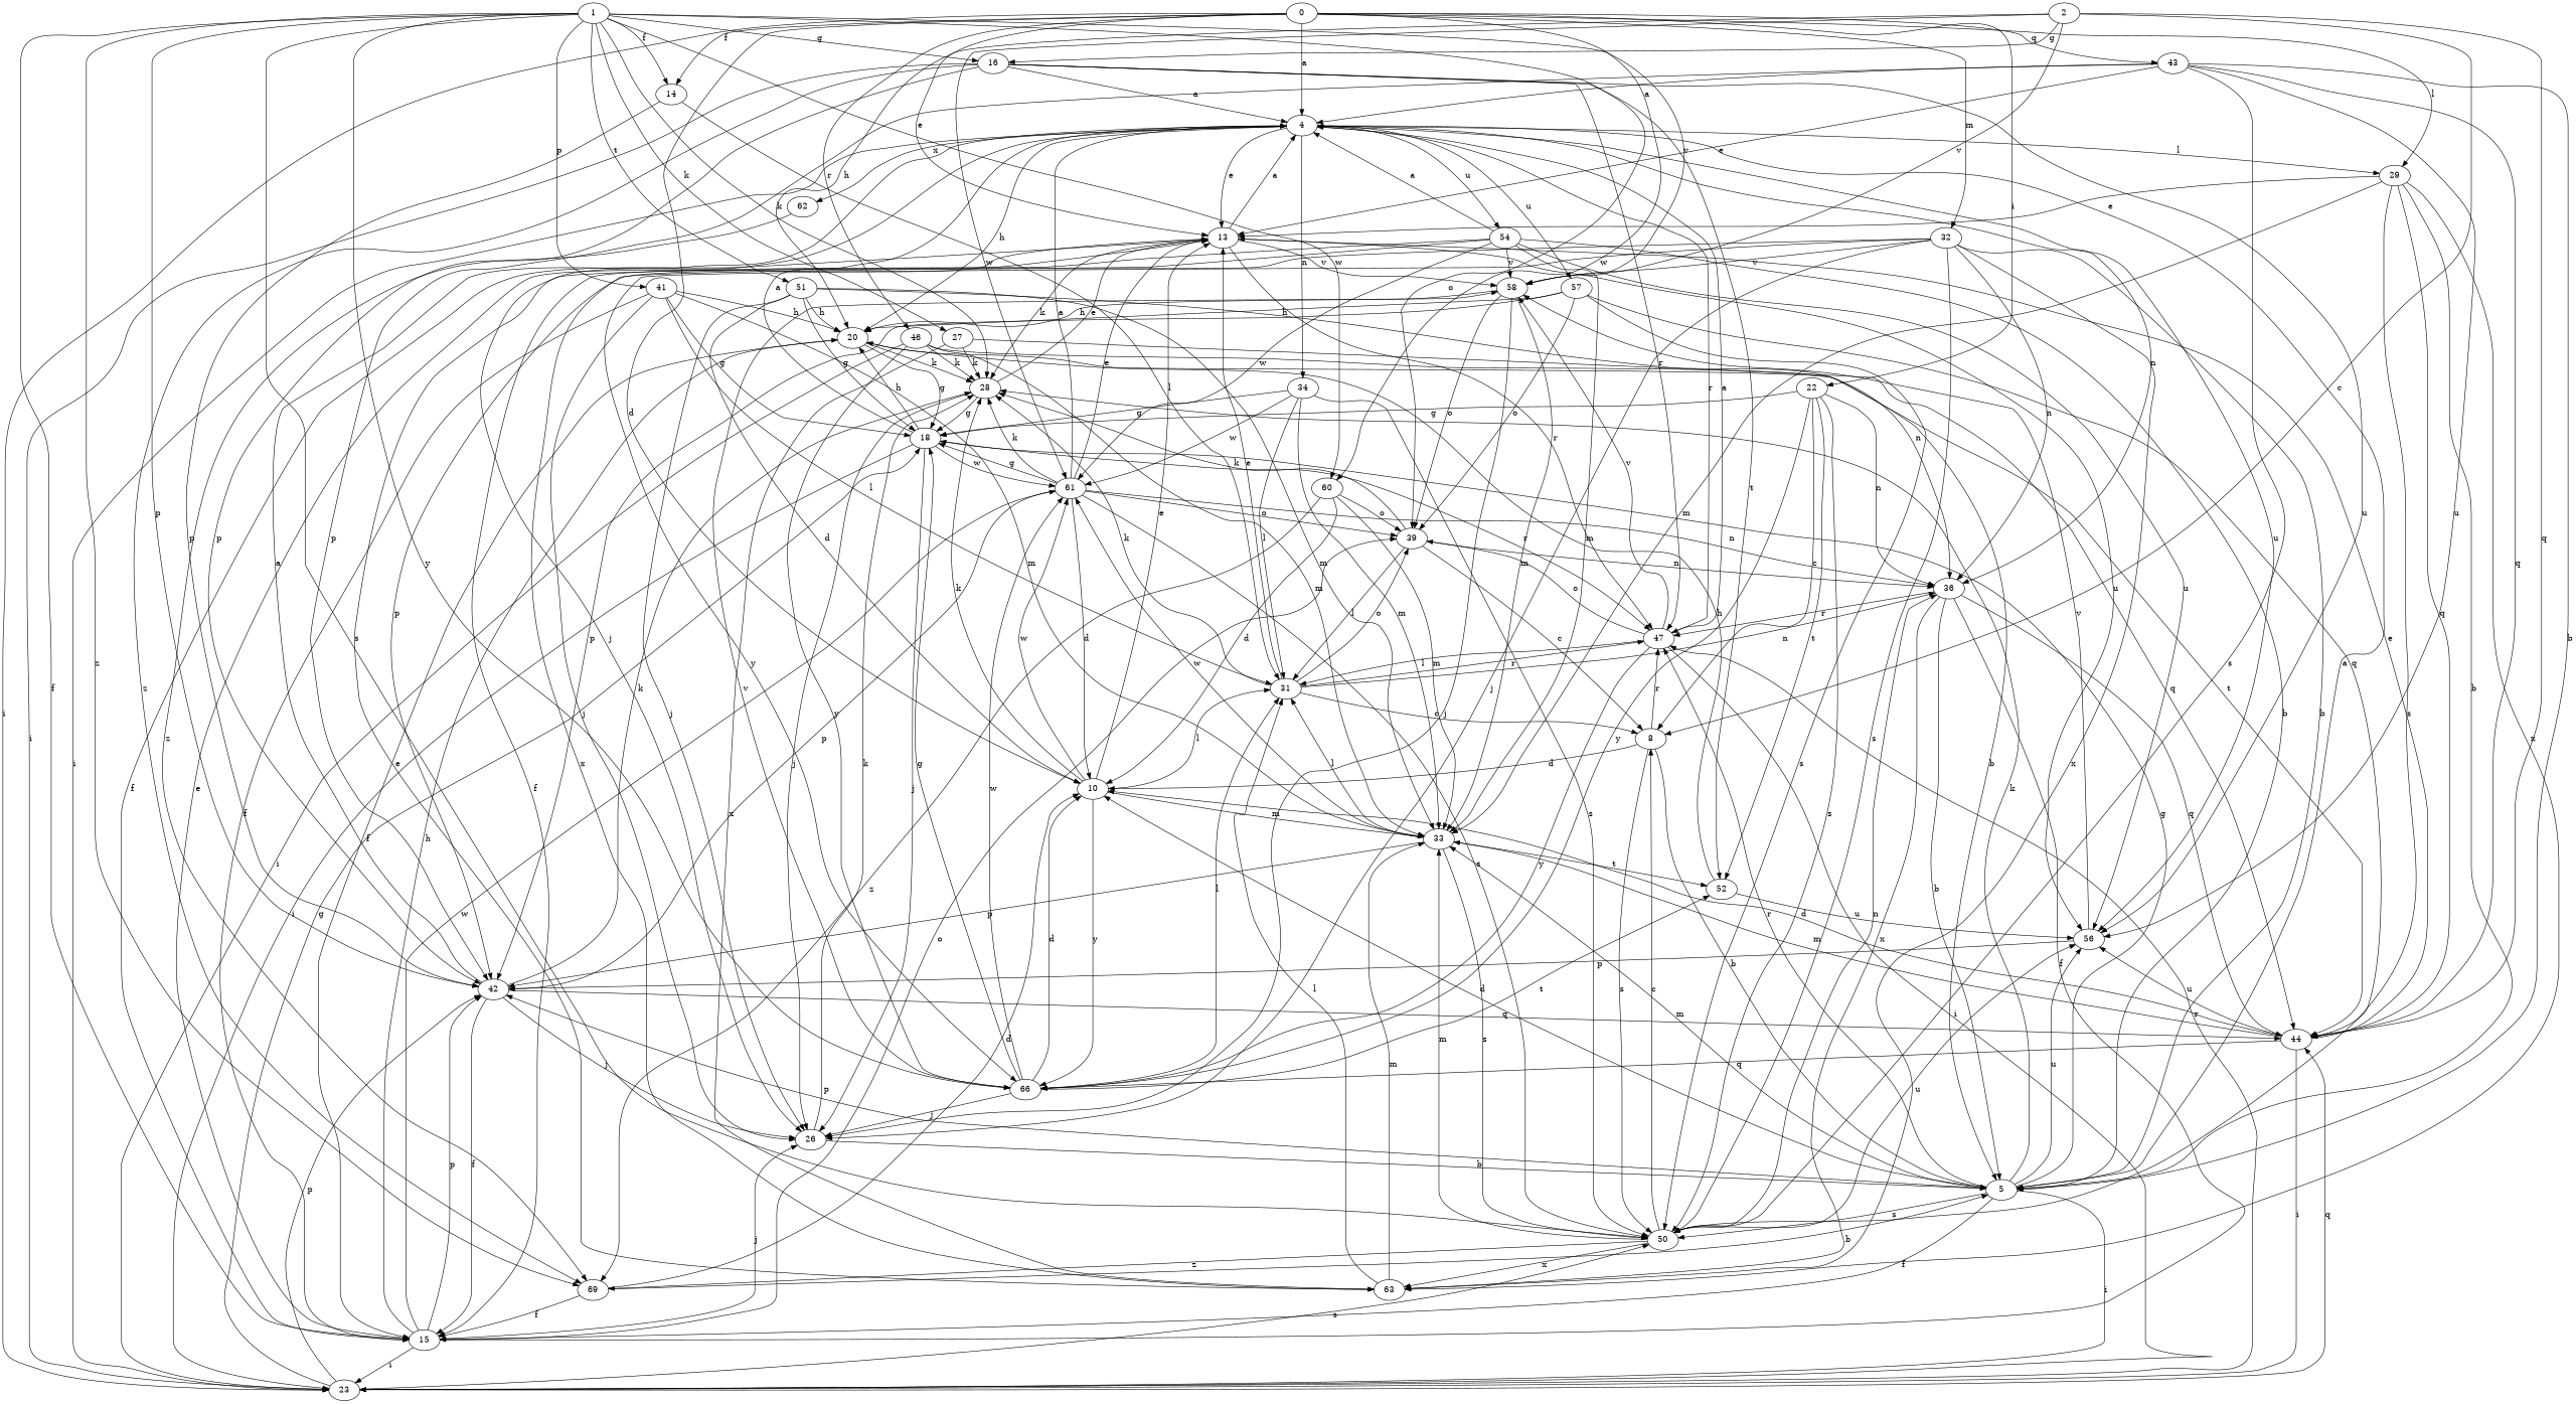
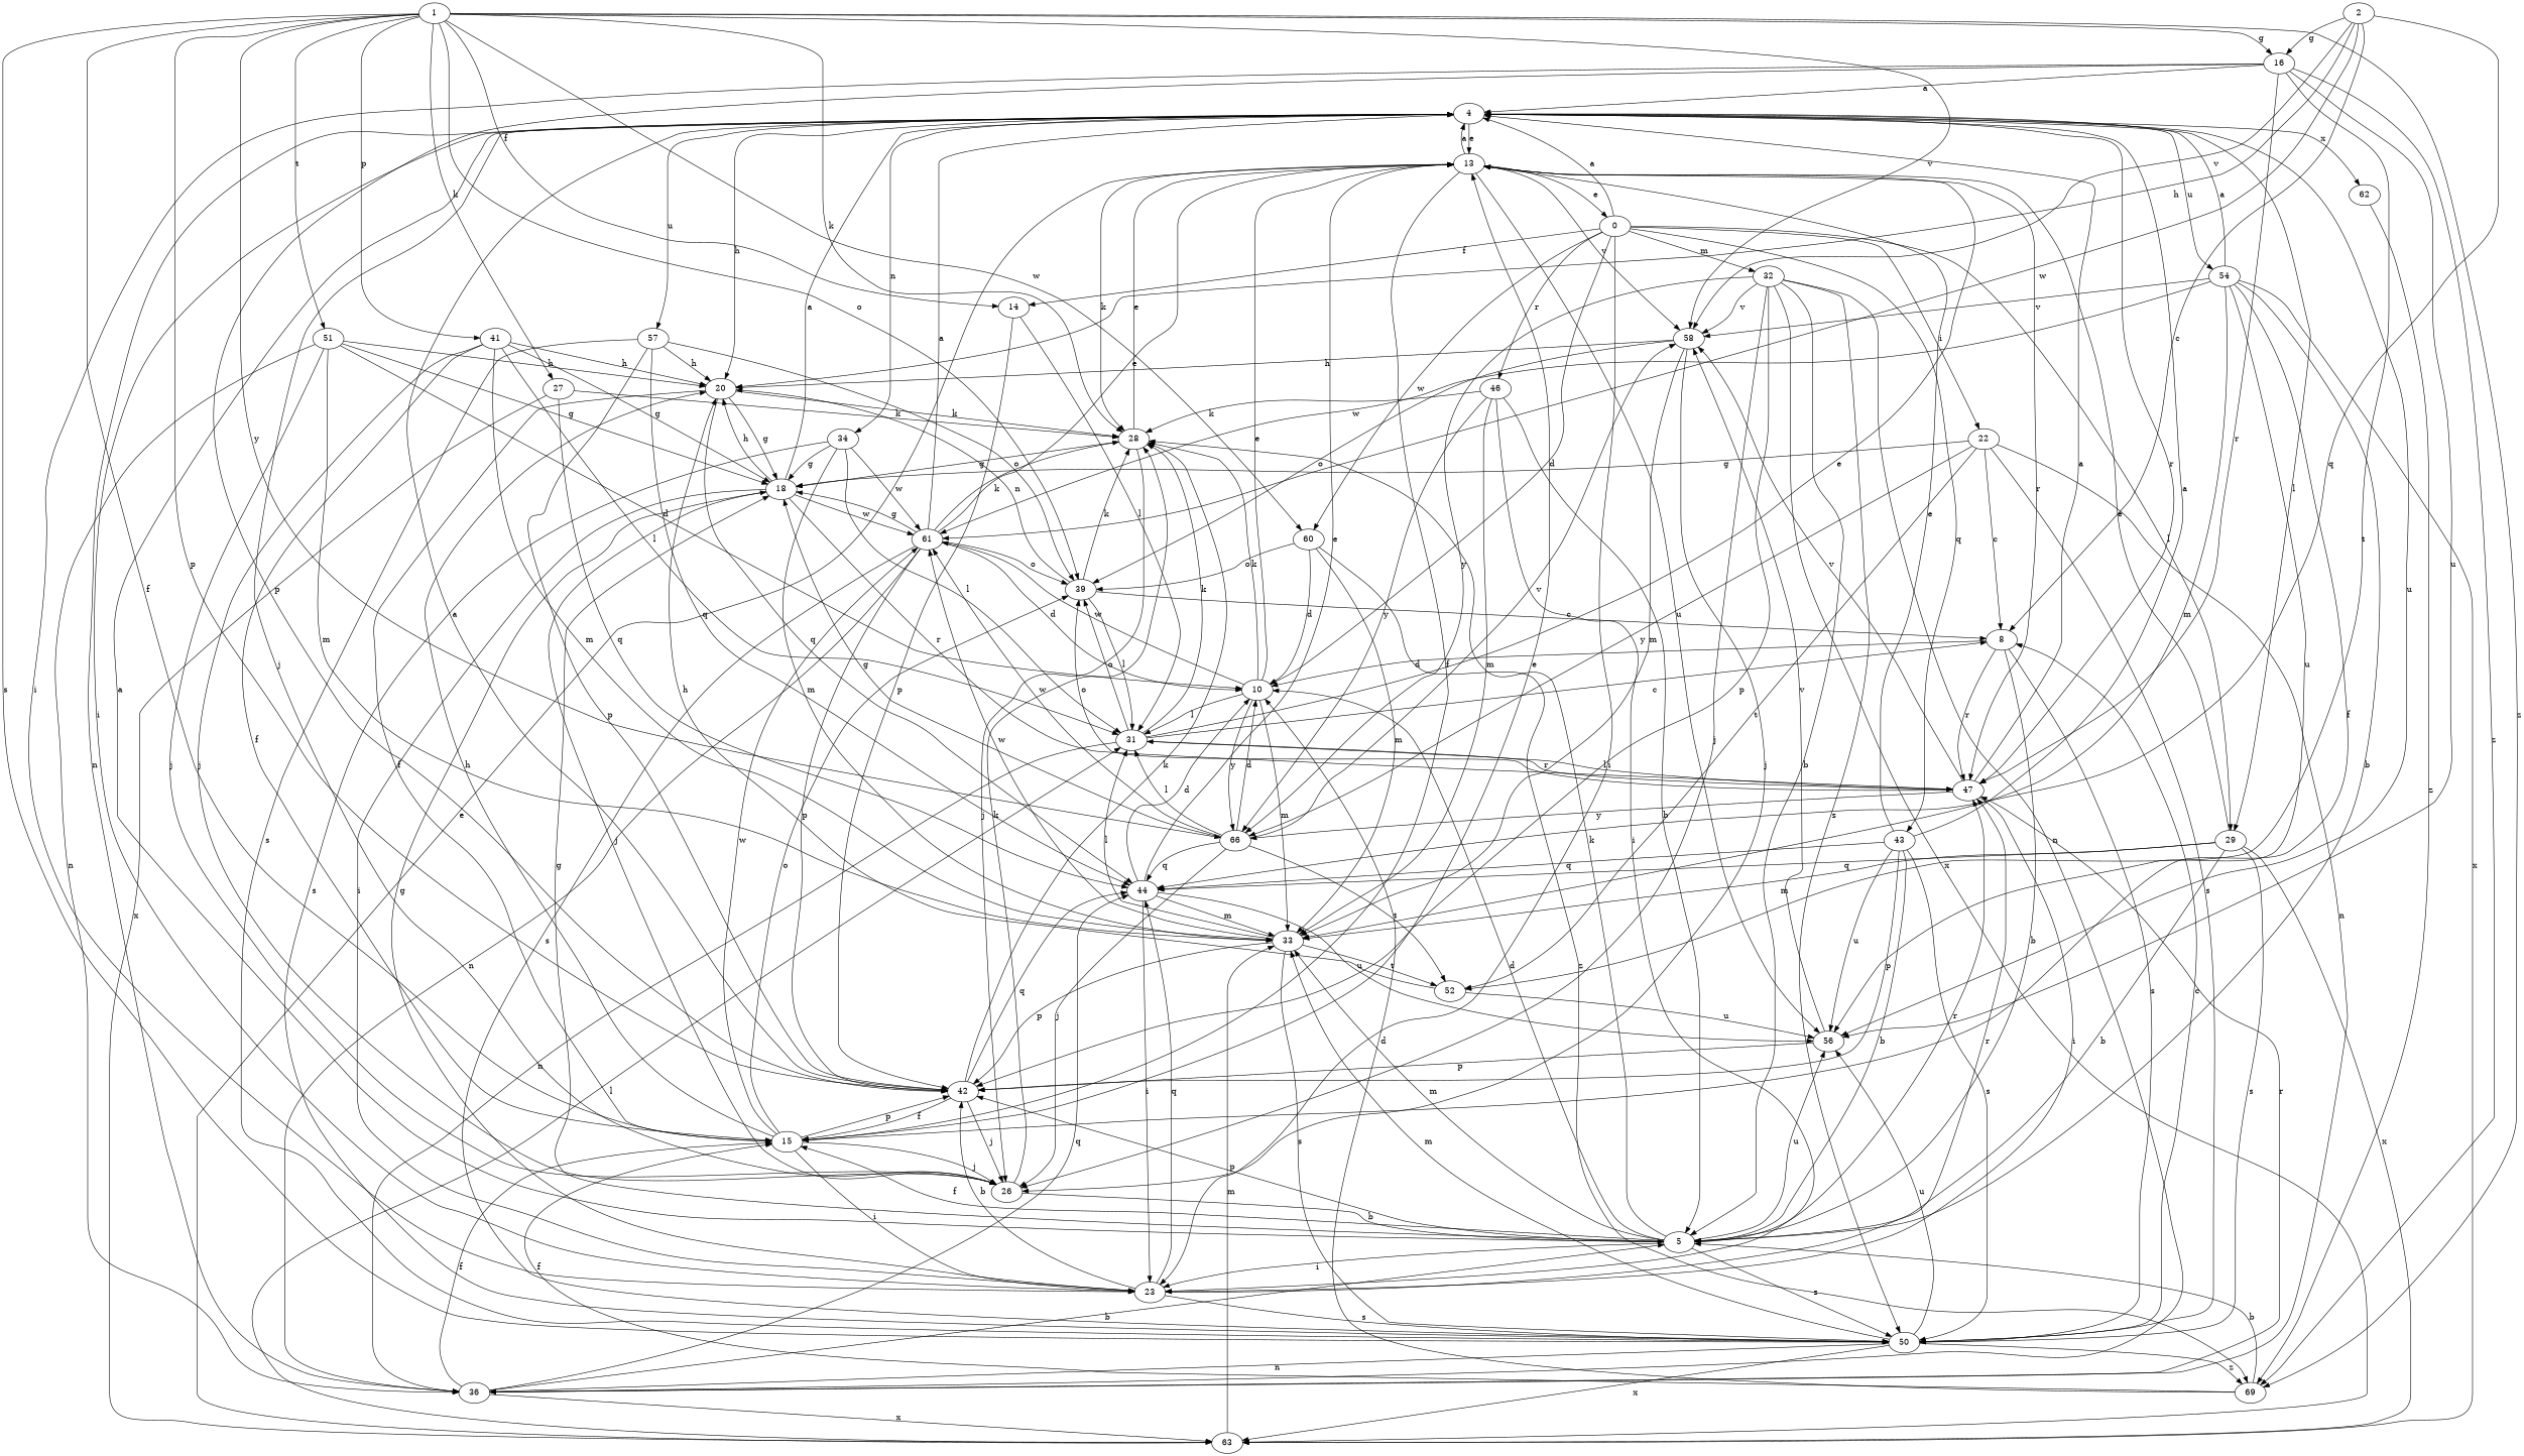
  strict digraph {
    n1 [label=4]
    0
    10
    13
    14
    22
    23
    29
    32
    43
    46
    60
    20
    26
    34
    36
    47
    54
    n19 [label=57]
    56
    62
    28
    66
    61
    33
    31
    15
    58
    42
    50
    8
    18
    52
    44
    5
    63
    39
    69
    1
    16
    27
    41
    51
    2
    n1 -> 13 [label=e]
    n1 -> 23 [label=i]
    n1 -> 29 [label=l]
    n1 -> 20 [label=h]
    n1 -> 26 [label=j]
    n1 -> 34 [label=n]
    n1 -> 36 [label=n]
    n1 -> 47 [label=r]
    n1 -> 54 [label=u]
    n1 -> n19 [label=u]
    n1 -> 56 [label=u]
    n1 -> 62 [label=x]
    0 -> n1 [label=a]
    0 -> 10 [label=d]
-   0 -> 13 [label=e]
+   13 -> 0 [label=e]
    0 -> 14 [label=f]
    0 -> 22 [label=i]
    0 -> 23 [label=i]
    0 -> 29 [label=l]
    0 -> 32 [label=m]
    0 -> 43 [label=q]
    0 -> 46 [label=r]
    0 -> 60 [label=w]
    10 -> 13 [label=e]
    10 -> 28 [label=k]
    10 -> 66 [label=y]
    10 -> 61 [label=w]
    10 -> 33 [label=m]
    10 -> 31 [label=l]
    13 -> n1 [label=a]
    13 -> 47 [label=r]
    13 -> 56 [label=u]
    13 -> 28 [label=k]
    13 -> 15 [label=f]
    13 -> 58 [label=v]
    14 -> 31 [label=l]
    14 -> 42 [label=p]
    22 -> 36 [label=n]
    22 -> 66 [label=y]
    22 -> 50 [label=s]
    22 -> 8 [label=c]
    22 -> 18 [label=g]
    22 -> 52 [label=t]
    23 -> 47 [label=r]
-   23 -> 42 [label=p]
+   23 -> 42 [label=b]
    23 -> 50 [label=s]
    23 -> 18 [label=g]
    23 -> 44 [label=q]
    29 -> 13 [label=e]
    29 -> 33 [label=m]
    29 -> 50 [label=s]
    29 -> 44 [label=q]
    29 -> 5 [label=b]
    29 -> 63 [label=x]
    32 -> 26 [label=j]
    32 -> 36 [label=n]
    32 -> 66 [label=y]
    32 -> 58 [label=v]
    32 -> 42 [label=p]
    32 -> 50 [label=s]
    32 -> 5 [label=b]
    32 -> 63 [label=x]
    43 -> n1 [label=a]
    43 -> 13 [label=e]
    43 -> 56 [label=u]
    43 -> 42 [label=p]
    43 -> 50 [label=s]
    43 -> 44 [label=q]
    43 -> 5 [label=b]
    46 -> 23 [label=i]
    46 -> 28 [label=k]
    46 -> 66 [label=y]
    46 -> 33 [label=m]
    46 -> 5 [label=b]
    60 -> 10 [label=d]
    60 -> 33 [label=m]
    60 -> 39 [label=o]
    60 -> 69 [label=z]
    20 -> 28 [label=k]
    20 -> 15 [label=f]
    20 -> 18 [label=g]
-   20 -> 44 [label=t]
+   20 -> 44 [label=q]
    26 -> 28 [label=k]
    26 -> 5 [label=b]
    34 -> 61 [label=w]
    34 -> 33 [label=m]
    34 -> 31 [label=l]
    34 -> 50 [label=s]
    34 -> 18 [label=g]
    36 -> 47 [label=r]
    36 -> 15 [label=f]
    36 -> 44 [label=q]
    36 -> 5 [label=b]
    36 -> 63 [label=x]
    47 -> n1 [label=a]
    47 -> 23 [label=i]
    47 -> 66 [label=y]
    47 -> 31 [label=l]
    47 -> 58 [label=v]
    47 -> 39 [label=o]
    54 -> n1 [label=a]
    54 -> 56 [label=u]
    54 -> 61 [label=w]
    54 -> 33 [label=m]
    54 -> 15 [label=f]
    54 -> 58 [label=v]
    54 -> 5 [label=b]
    54 -> 63 [label=x]
    n19 -> 20 [label=h]
    n19 -> 42 [label=p]
    n19 -> 50 [label=s]
    n19 -> 44 [label=q]
    n19 -> 39 [label=o]
    56 -> 58 [label=v]
    56 -> 42 [label=p]
    62 -> 69 [label=z]
    28 -> 13 [label=e]
    28 -> 26 [label=j]
    28 -> 18 [label=g]
    66 -> 10 [label=d]
    66 -> 26 [label=j]
    66 -> 61 [label=w]
    66 -> 31 [label=l]
    66 -> 58 [label=v]
    66 -> 18 [label=g]
    66 -> 52 [label=t]
-   44 -> 66 [label=q]
+   66 -> 44 [label=q]
    61 -> n1 [label=a]
    61 -> 10 [label=d]
    61 -> 13 [label=e]
    61 -> 36 [label=n]
    61 -> 28 [label=k]
    61 -> 42 [label=p]
    61 -> 50 [label=s]
    61 -> 18 [label=g]
    61 -> 39 [label=o]
    33 -> 61 [label=w]
    33 -> 31 [label=l]
    33 -> 42 [label=p]
    33 -> 50 [label=s]
    33 -> 52 [label=t]
    31 -> 13 [label=e]
    31 -> 36 [label=n]
    31 -> 47 [label=r]
    31 -> 28 [label=k]
    31 -> 8 [label=c]
    31 -> 39 [label=o]
    15 -> 13 [label=e]
    15 -> 23 [label=i]
    15 -> 20 [label=h]
    15 -> 26 [label=j]
    15 -> 61 [label=w]
    15 -> 42 [label=p]
    15 -> 39 [label=o]
    58 -> 20 [label=h]
    58 -> 26 [label=j]
    58 -> 33 [label=m]
    58 -> 39 [label=o]
    42 -> n1 [label=a]
    42 -> 26 [label=j]
    42 -> 28 [label=k]
    42 -> 15 [label=f]
    42 -> 44 [label=q]
    50 -> 36 [label=n]
    50 -> 56 [label=u]
    50 -> 33 [label=m]
    50 -> 8 [label=c]
    50 -> 63 [label=x]
    50 -> 69 [label=z]
    8 -> 10 [label=d]
    8 -> 47 [label=r]
    8 -> 50 [label=s]
    8 -> 5 [label=b]
    18 -> n1 [label=a]
    18 -> 23 [label=i]
    18 -> 20 [label=h]
    18 -> 26 [label=j]
    18 -> 47 [label=r]
    18 -> 61 [label=w]
    52 -> 20 [label=h]
    52 -> 56 [label=u]
    44 -> 10 [label=d]
    44 -> 13 [label=e]
    44 -> 23 [label=i]
    44 -> 56 [label=u]
    44 -> 33 [label=m]
    5 -> n1 [label=a]
    5 -> 10 [label=d]
    5 -> 23 [label=i]
    5 -> 47 [label=r]
    5 -> 56 [label=u]
    5 -> 28 [label=k]
    5 -> 33 [label=m]
    5 -> 15 [label=f]
    5 -> 42 [label=p]
    5 -> 50 [label=s]
    5 -> 18 [label=g]
    63 -> 13 [label=e]
    63 -> 33 [label=m]
    63 -> 31 [label=l]
-   39 -> 36 [label=n]
+   39 -> 20 [label=n]
    39 -> 28 [label=k]
    39 -> 31 [label=l]
    39 -> 8 [label=c]
    69 -> 10 [label=d]
    69 -> 15 [label=f]
    69 -> 5 [label=b]
    1 -> 14 [label=f]
    1 -> 60 [label=w]
    1 -> 28 [label=k]
    1 -> 66 [label=y]
    1 -> 15 [label=f]
    1 -> 58 [label=v]
    1 -> 42 [label=p]
    1 -> 50 [label=s]
    1 -> 39 [label=o]
    1 -> 69 [label=z]
    1 -> 16 [label=g]
    1 -> 27 [label=k]
    1 -> 41 [label=p]
    1 -> 51 [label=t]
    16 -> n1 [label=a]
    16 -> 23 [label=i]
    16 -> 47 [label=r]
    16 -> 56 [label=u]
    16 -> 42 [label=p]
    16 -> 52 [label=t]
    16 -> 69 [label=z]
    27 -> 28 [label=k]
    27 -> 44 [label=q]
    27 -> 63 [label=x]
    41 -> 20 [label=h]
    41 -> 26 [label=j]
    41 -> 33 [label=m]
    41 -> 31 [label=l]
    41 -> 15 [label=f]
    41 -> 18 [label=g]
    51 -> 10 [label=d]
    51 -> 20 [label=h]
    51 -> 26 [label=j]
    51 -> 36 [label=n]
    51 -> 33 [label=m]
    51 -> 18 [label=g]
    2 -> 20 [label=h]
    2 -> 61 [label=w]
    2 -> 58 [label=v]
    2 -> 8 [label=c]
    2 -> 44 [label=q]
    2 -> 16 [label=g]
  }
